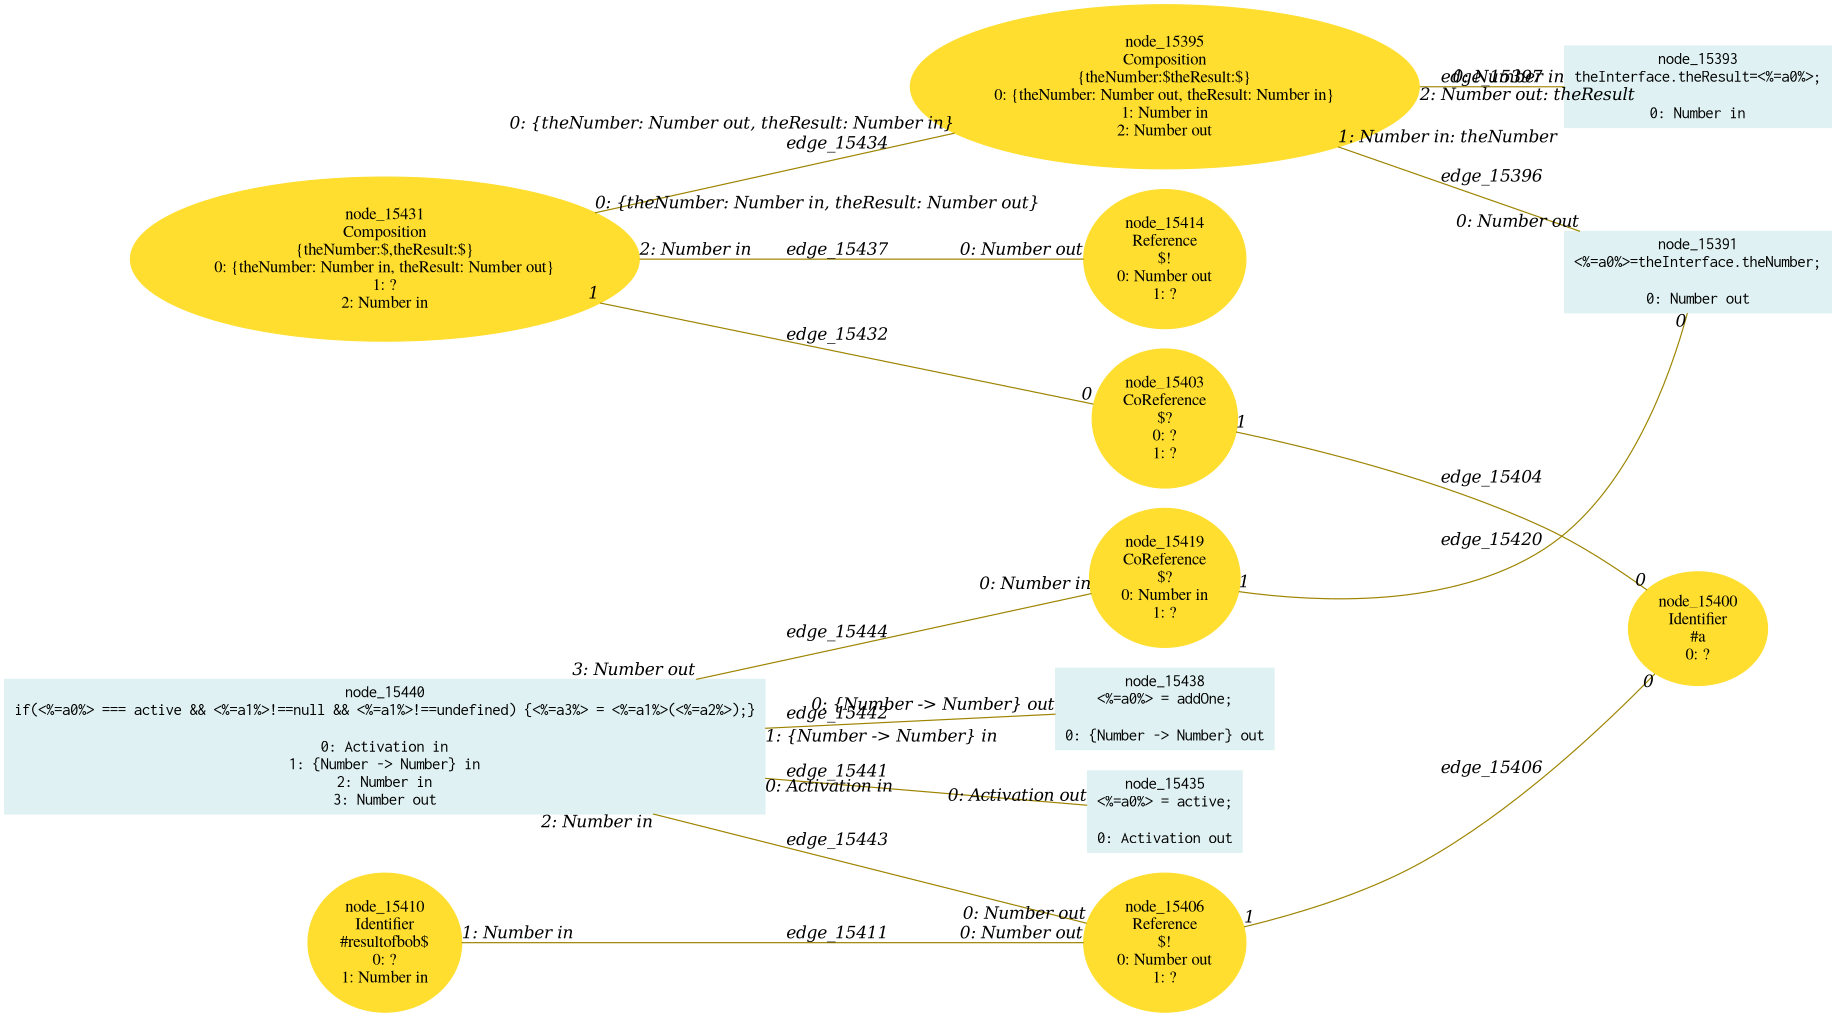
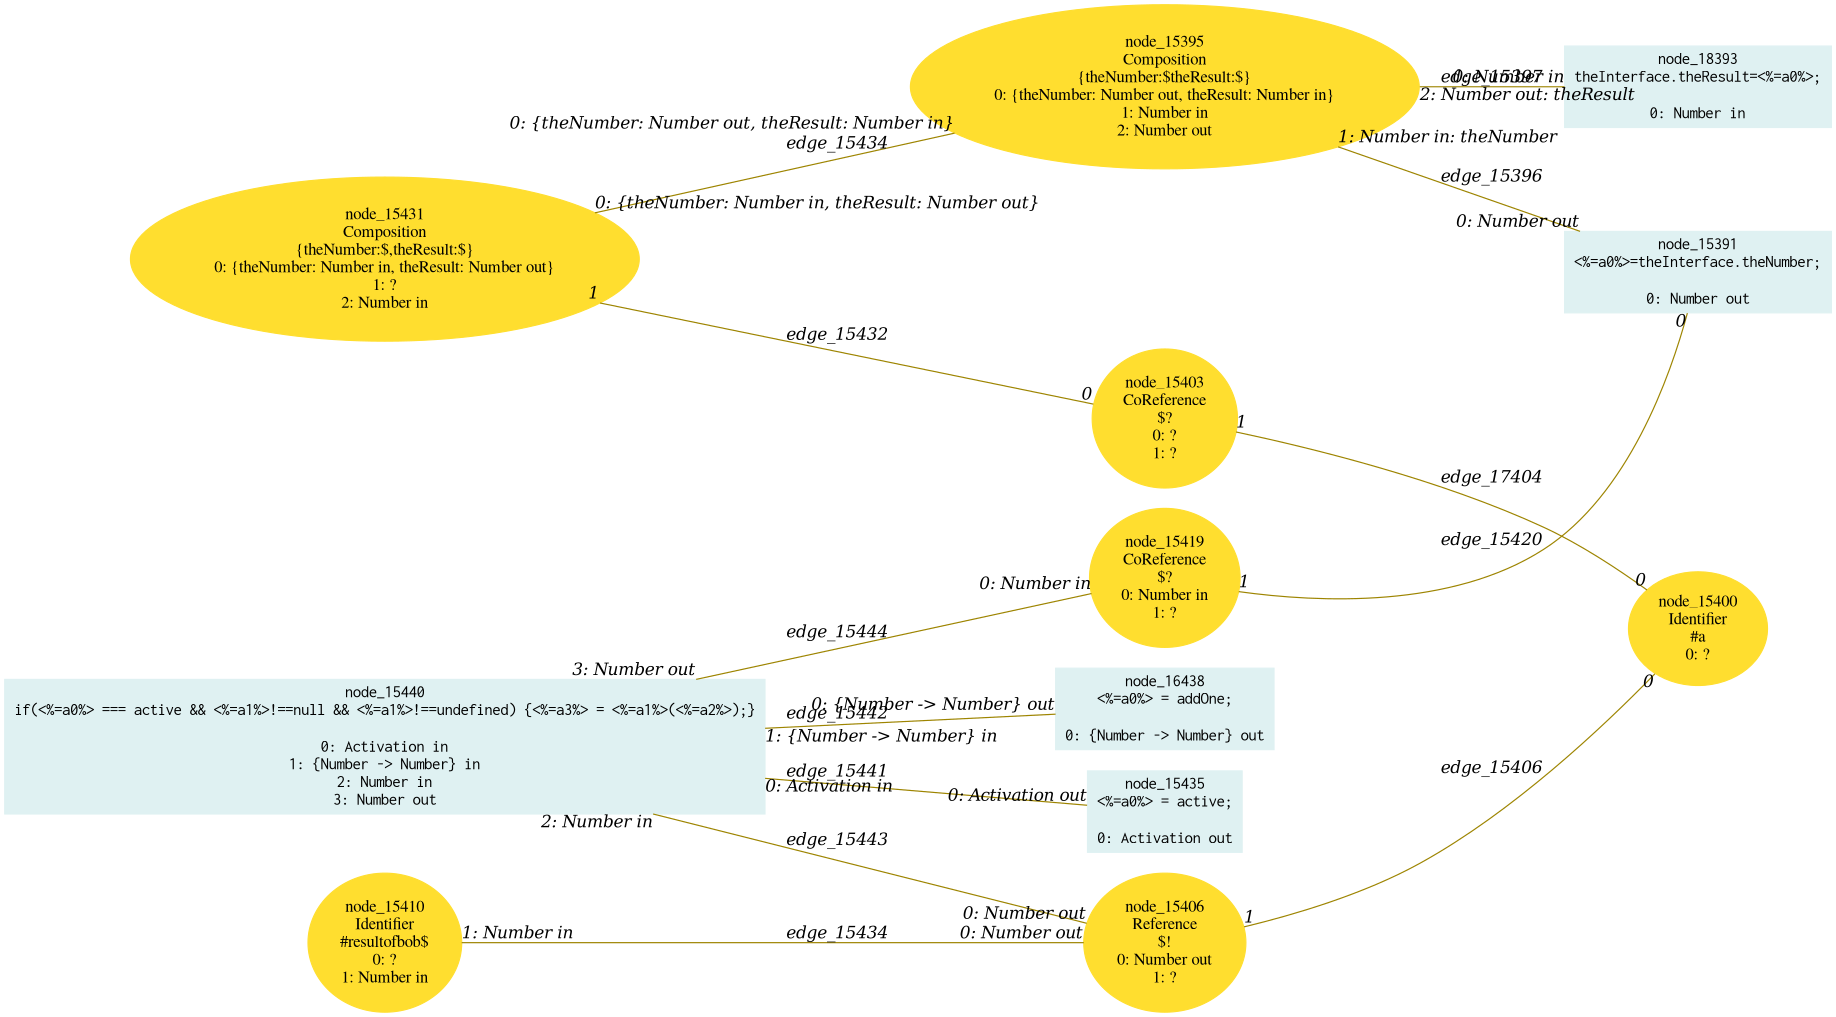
  digraph {
    rankdir=LR
    node [color="#ffde2f" fontname=Times shape=ellipse style=filled]
    edge [arrowHead=none arrowsize=1 color="#9d8400" dir=none fontname="Times-Italic" headlabel="0: Number out" taillabel=1]
    n1 [color="#dff1f2" fontname=Courier label="node_15391\n<%=a0%>=theInterface.theNumber;\n\n0: Number out" shape=box]
-   n2 [color="#dff1f2" fontname=Courier label="node_15393\ntheInterface.theResult=<%=a0%>;\n\n0: Number in" shape=box]
+   n2 [color="#dff1f2" fontname=Courier label="node_18393\ntheInterface.theResult=<%=a0%>;\n\n0: Number in" shape=box]
    n3 [label="node_15395\nComposition\n{theNumber:$theResult:$}\n0: {theNumber: Number out, theResult: Number in}\n1: Number in\n2: Number out"]
    n4 [label="node_15400\nIdentifier\n#a\n0: ?"]
    n5 [label="node_15403\nCoReference\n$?\n0: ?\n1: ?"]
    n6 [label="node_15406\nReference\n$!\n0: Number out\n1: ?"]
    n7 [label="node_15410\nIdentifier\n#resultofbob$\n0: ?\n1: Number in"]
-   n8 [label="node_15414\nReference\n$!\n0: Number out\n1: ?"]
    n9 [label="node_15419\nCoReference\n$?\n0: Number in\n1: ?"]
    n10 [label="node_15431\nComposition\n{theNumber:$,theResult:$}\n0: {theNumber: Number in, theResult: Number out}\n1: ?\n2: Number in"]
    n11 [color="#dff1f2" fontname=Courier label="node_15435\n<%=a0%> = active;\n\n0: Activation out" shape=box]
-   n12 [color="#dff1f2" fontname=Courier label="node_15438\n<%=a0%> = addOne;\n\n0: {Number -> Number} out" shape=box]
+   n12 [color="#dff1f2" fontname=Courier label="node_16438\n<%=a0%> = addOne;\n\n0: {Number -> Number} out" shape=box]
    n13 [color="#dff1f2" fontname=Courier label="node_15440\nif(<%=a0%> === active && <%=a1%>!==null && <%=a1%>!==undefined) {<%=a3%> = <%=a1%>(<%=a2%>);}\n\n0: Activation in\n1: {Number -> Number} in\n2: Number in\n3: Number out" shape=box]
    n3 -> n1 [label=edge_15396 taillabel="1: Number in: theNumber"]
    n3 -> n2 [headlabel="0: Number in" label=edge_15397 taillabel="2: Number out: theResult"]
-   n5 -> n4 [headlabel=0 label=edge_15404]
+   n5 -> n4 [headlabel=0 label=edge_17404]
    n6 -> n4 [headlabel=0 label=edge_15406]
-   n7 -> n6 [label=edge_15411 taillabel="1: Number in"]
+   n7 -> n6 [label=edge_15434 taillabel="1: Number in"]
    n9 -> n1 [headlabel=0 label=edge_15420]
    n10 -> n3 [headlabel="0: {theNumber: Number out, theResult: Number in}" label=edge_15434 taillabel="0: {theNumber: Number in, theResult: Number out}"]
    n10 -> n5 [headlabel=0 label=edge_15432]
-   n10 -> n8 [label=edge_15437 taillabel="2: Number in"]
    n13 -> n6 [label=edge_15443 taillabel="2: Number in"]
    n13 -> n9 [headlabel="0: Number in" label=edge_15444 taillabel="3: Number out"]
    n13 -> n11 [headlabel="0: Activation out" label=edge_15441 taillabel="0: Activation in"]
    n13 -> n12 [headlabel="0: {Number -> Number} out" label=edge_15442 taillabel="1: {Number -> Number} in"]
  }
